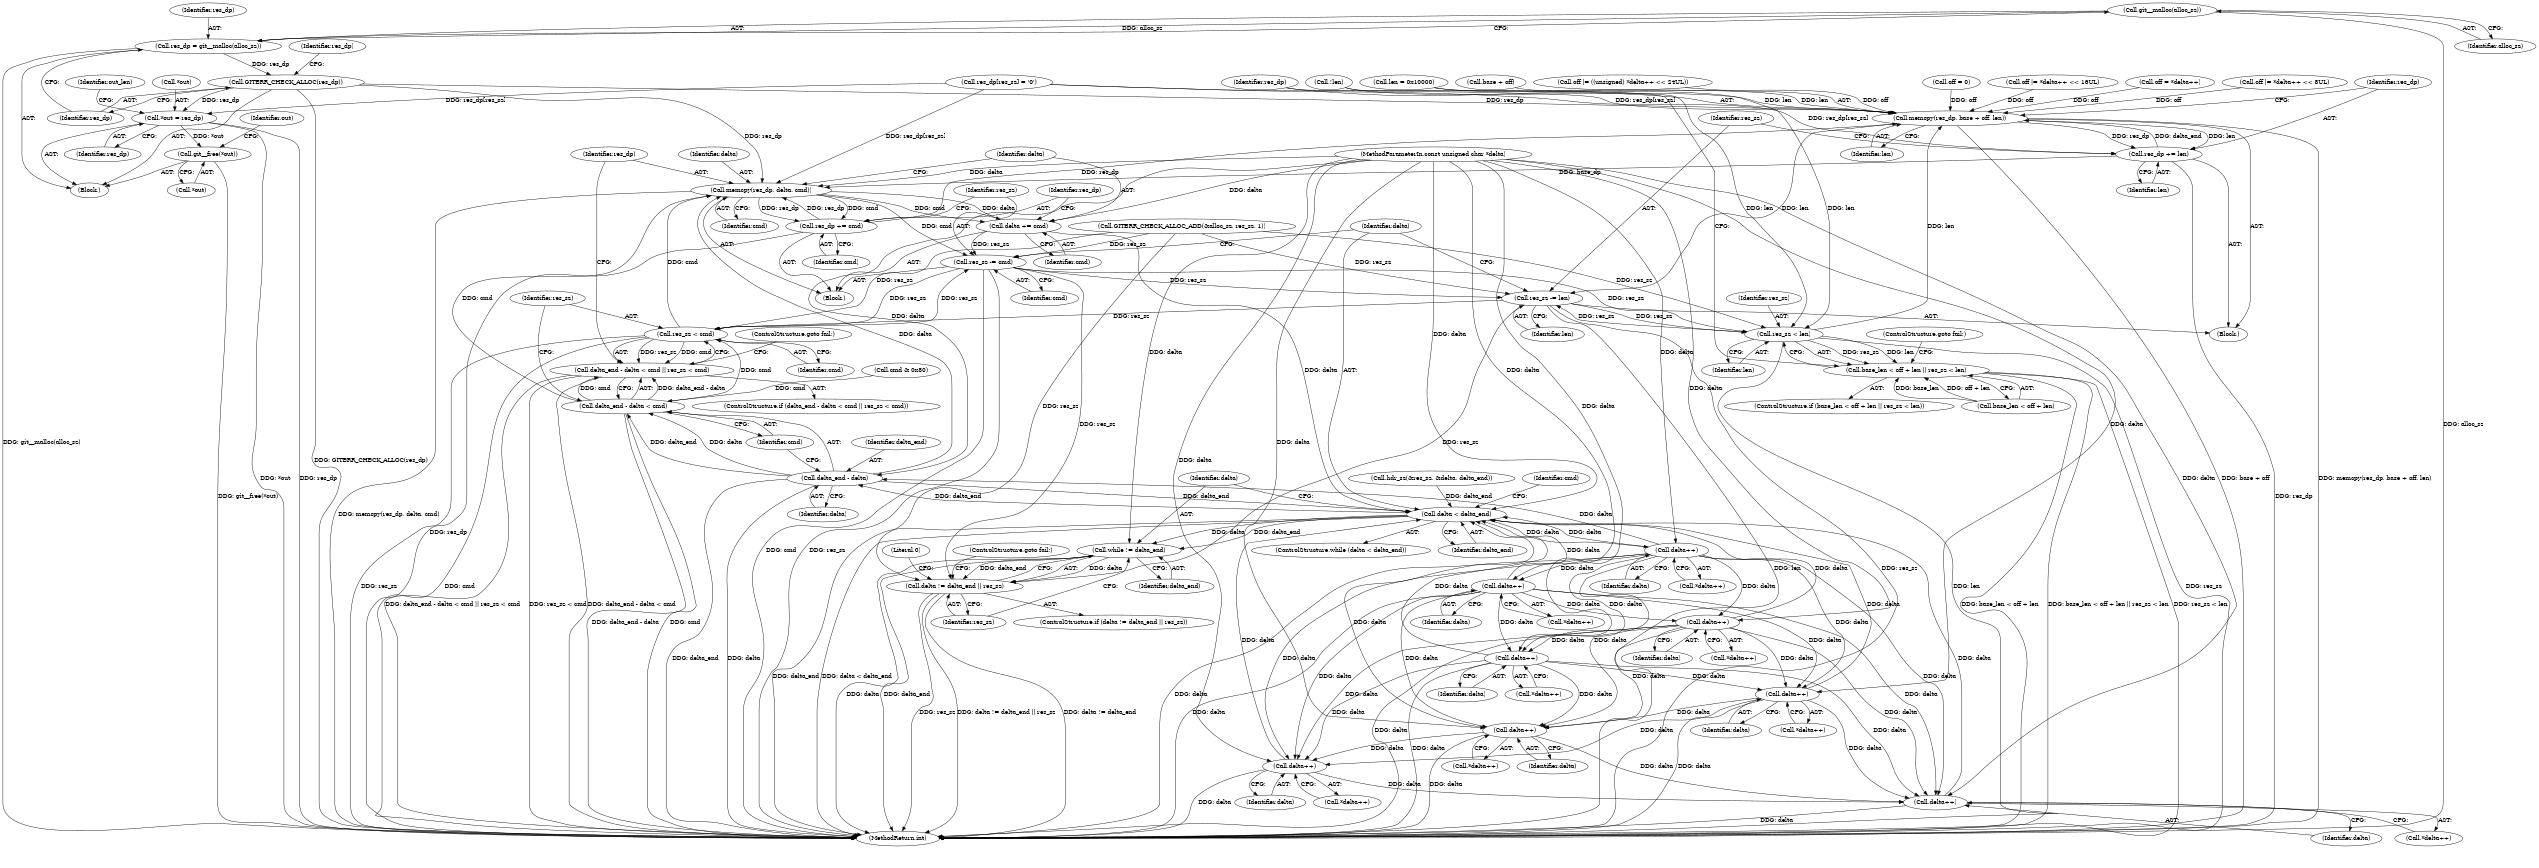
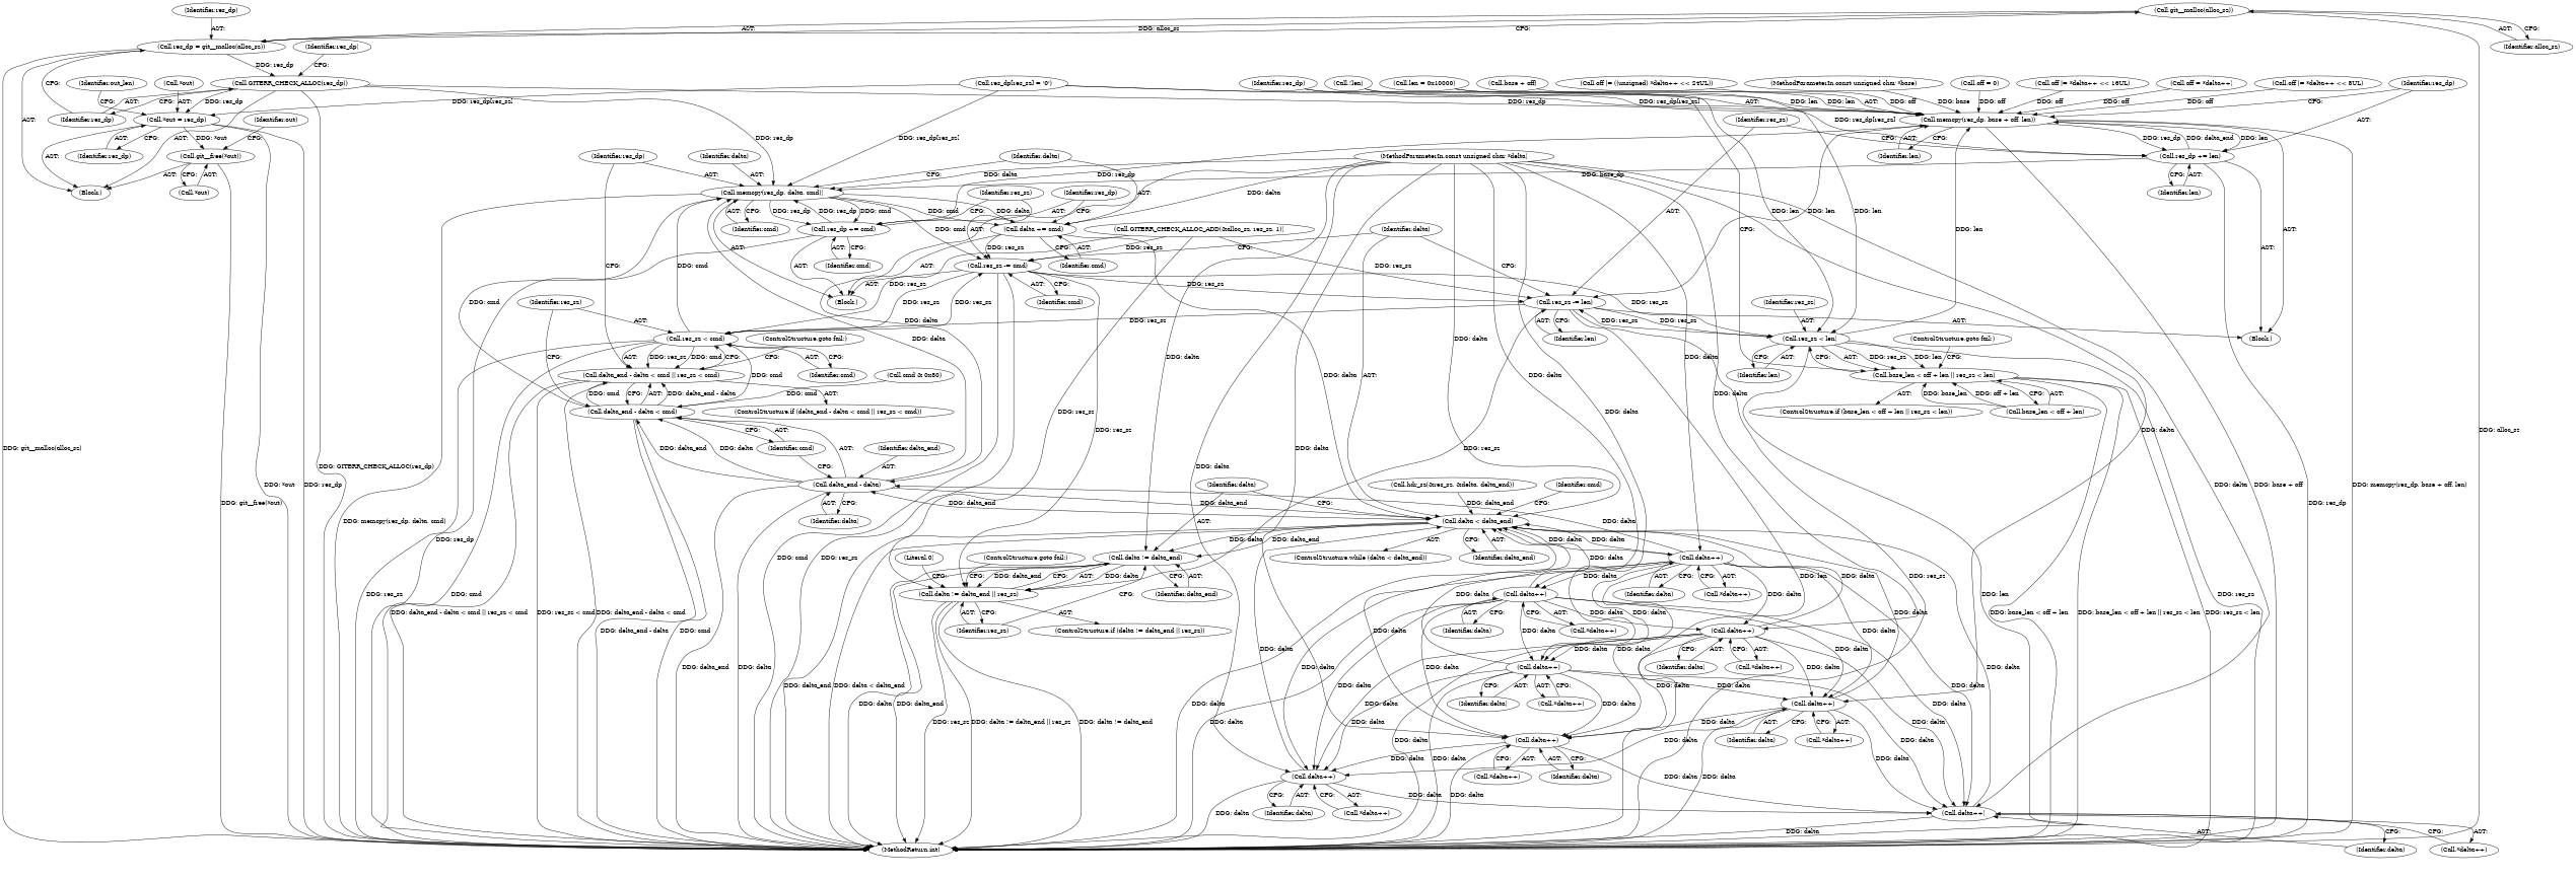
  digraph {
    n1 [label="(Call,git__malloc(alloc_sz))"]
    n2 [label="(Call,res_dp = git__malloc(alloc_sz))"]
    n3 [label="(MethodReturn,int)"]
    n4 [label="(Identifier,alloc_sz)"]
    n5 [label="(Call,GITERR_CHECK_ALLOC(res_dp))"]
    n6 [label="(Block,)"]
    n7 [label="(Call,*out = res_dp)"]
    n8 [label="(Call,memcpy(res_dp, base + off, len))"]
    n9 [label="(Call,memcpy(res_dp, delta, cmd))"]
    n10 [label="(Identifier,res_dp)"]
    n11 [label="(Call,git__free(*out))"]
    n12 [label="(Identifier,res_dp)"]
    n13 [label="(Call,res_dp += len)"]
    n14 [label="(Call,res_sz -= len)"]
    n15 [label="(Identifier,len)"]
    n16 [label="(Block,)"]
    n17 [label="(Call,delta += cmd)"]
    n18 [label="(Call,res_sz -= cmd)"]
    n19 [label="(Call,res_dp += cmd)"]
    n20 [label="(Block,)"]
    n21 [label="(Identifier,cmd)"]
    n22 [label="(Call,*out)"]
    n23 [label="(Identifier,len)"]
    n24 [label="(Call,res_sz < cmd)"]
    n25 [label="(Call,res_sz < len)"]
    n26 [label="(Call,delta != delta_end || res_sz)"]
    n27 [label="(Identifier,len)"]
    n28 [label="(Call,delta < delta_end)"]
    n29 [label="(Identifier,cmd)"]
    n30 [label="(Identifier,cmd)"]
    n31 [label="(Identifier,cmd)"]
    n32 [label="(Call,delta++)"]
    n33 [label="(Call,delta_end - delta)"]
-   n34 [label="(Call,while != delta_end)"]
+   n34 [label="(Call,delta != delta_end)"]
    n35 [label="(ControlStructure,while (delta < delta_end))"]
    n36 [label="(Identifier,delta_end)"]
    n37 [label="(Call,delta++)"]
    n38 [label="(Call,delta++)"]
    n39 [label="(Call,delta++)"]
    n40 [label="(Call,delta++)"]
    n41 [label="(Call,delta++)"]
    n42 [label="(Call,delta++)"]
    n43 [label="(Call,delta++)"]
    n44 [label="(Identifier,delta)"]
    n45 [label="(Call,*delta++)"]
    n46 [label="(Call,delta_end - delta < cmd)"]
    n47 [label="(Identifier,delta)"]
    n48 [label="(Identifier,delta_end)"]
    n49 [label="(Call,*delta++)"]
    n50 [label="(Identifier,delta)"]
    n51 [label="(Identifier,delta)"]
    n52 [label="(Call,*delta++)"]
    n53 [label="(Identifier,delta)"]
    n54 [label="(Call,*delta++)"]
    n55 [label="(Identifier,delta)"]
    n56 [label="(Call,*delta++)"]
    n57 [label="(Call,*delta++)"]
    n58 [label="(Identifier,delta)"]
    n59 [label="(Call,*delta++)"]
    n60 [label="(Identifier,delta)"]
    n61 [label="(Identifier,delta)"]
    n62 [label="(Call,*delta++)"]
    n63 [label="(Call,delta_end - delta < cmd || res_sz < cmd)"]
    n64 [label="(Identifier,cmd)"]
    n65 [label="(ControlStructure,if (delta_end - delta < cmd || res_sz < cmd))"]
    n66 [label="(Identifier,cmd)"]
    n67 [label="(Call,base_len < off + len || res_sz < len)"]
    n68 [label="(Identifier,len)"]
    n69 [label="(ControlStructure,if (delta != delta_end || res_sz))"]
    n70 [label="(Identifier,res_sz)"]
    n71 [label="(Call,base_len < off + len)"]
    n72 [label="(ControlStructure,if (base_len < off + len || res_sz < len))"]
    n73 [label="(Call,len = 0x10000)"]
    n74 [label="(Identifier,delta_end)"]
    n75 [label="(Call,!len)"]
    n76 [label="(Identifier,res_sz)"]
    n77 [label="(Identifier,res_dp)"]
    n78 [label="(Identifier,res_dp)"]
    n79 [label="(Identifier,delta)"]
    n80 [label="(Call,off |= *delta++ << 8UL)"]
    n81 [label="(Identifier,res_dp)"]
    n82 [label="(Identifier,delta)"]
    n83 [label="(Call,res_dp[res_sz] = '\0')"]
    n84 [label="(MethodParameterIn,const unsigned char *delta)"]
    n85 [label="(Call,base + off)"]
    n86 [label="(Identifier,res_dp)"]
    n87 [label="(Identifier,delta)"]
    n88 [label="(Identifier,res_sz)"]
    n89 [label="(Call,off |= ((unsigned) *delta++ << 24UL))"]
    n90 [label="(Identifier,res_sz)"]
    n91 [label="(ControlStructure,goto fail;)"]
    n92 [label="(Call,*out)"]
+   n93 [label="(MethodParameterIn,const unsigned char *base)"]
    n94 [label="(Identifier,delta)"]
    n95 [label="(Call,hdr_sz(&res_sz, &delta, delta_end))"]
    n96 [label="(Identifier,out)"]
    n97 [label="(Identifier,cmd)"]
    n98 [label="(Call,GITERR_CHECK_ALLOC_ADD(&alloc_sz, res_sz, 1))"]
    n99 [label="(Identifier,out_len)"]
    n100 [label="(Identifier,res_dp)"]
    n101 [label="(ControlStructure,goto fail;)"]
    n102 [label="(Identifier,res_sz)"]
    n103 [label="(ControlStructure,goto fail;)"]
    n104 [label="(Call,off = 0)"]
    n105 [label="(Call,cmd & 0x80)"]
    n106 [label="(Call,off |= *delta++ << 16UL)"]
    n107 [label="(Literal,0)"]
    n108 [label="(Call,off = *delta++)"]
    n109 [label="(Identifier,res_dp)"]
    n1 -> n2 [label="AST: "]
    n1 -> n2 [label="DDG: alloc_sz"]
    n1 -> n3 [label="DDG: alloc_sz"]
    n1 -> n4 [label="CFG: "]
    n2 -> n1 [label="CFG: "]
    n2 -> n3 [label="DDG: git__malloc(alloc_sz)"]
    n2 -> n5 [label="DDG: res_dp"]
    n2 -> n6 [label="AST: "]
    n4 -> n1 [label="AST: "]
    n5 -> n3 [label="DDG: GITERR_CHECK_ALLOC(res_dp)"]
    n5 -> n6 [label="AST: "]
    n5 -> n7 [label="DDG: res_dp"]
    n5 -> n8 [label="DDG: res_dp"]
    n5 -> n9 [label="DDG: res_dp"]
    n5 -> n10 [label="CFG: "]
    n7 -> n3 [label="DDG: res_dp"]
    n7 -> n3 [label="DDG: *out"]
    n7 -> n6 [label="AST: "]
    n7 -> n11 [label="DDG: *out"]
    n7 -> n12 [label="CFG: "]
    n8 -> n3 [label="DDG: memcpy(res_dp, base + off, len)"]
    n8 -> n3 [label="DDG: base + off"]
    n8 -> n13 [label="DDG: len"]
    n8 -> n13 [label="DDG: res_dp"]
    n8 -> n14 [label="DDG: len"]
    n8 -> n15 [label="CFG: "]
    n8 -> n16 [label="AST: "]
    n9 -> n3 [label="DDG: memcpy(res_dp, delta, cmd)"]
    n9 -> n17 [label="DDG: cmd"]
    n9 -> n17 [label="DDG: delta"]
    n9 -> n18 [label="DDG: cmd"]
    n9 -> n19 [label="DDG: cmd"]
    n9 -> n19 [label="DDG: res_dp"]
    n9 -> n20 [label="AST: "]
    n9 -> n21 [label="CFG: "]
    n10 -> n2 [label="CFG: "]
    n10 -> n5 [label="AST: "]
    n11 -> n3 [label="DDG: git__free(*out)"]
    n11 -> n6 [label="AST: "]
    n11 -> n22 [label="CFG: "]
    n12 -> n7 [label="AST: "]
    n13 -> n3 [label="DDG: res_dp"]
    n13 -> n8 [label="DDG: delta_end"]
    n13 -> n9 [label="DDG: base_dp"]
    n13 -> n16 [label="AST: "]
    n13 -> n23 [label="CFG: "]
    n14 -> n3 [label="DDG: res_sz"]
    n14 -> n3 [label="DDG: len"]
    n14 -> n16 [label="AST: "]
    n14 -> n24 [label="DDG: res_sz"]
    n14 -> n25 [label="DDG: res_sz"]
    n14 -> n26 [label="DDG: res_sz"]
    n14 -> n27 [label="CFG: "]
    n15 -> n8 [label="AST: "]
    n17 -> n18 [label="DDG: res_sz"]
    n17 -> n20 [label="AST: "]
    n17 -> n28 [label="DDG: delta"]
    n17 -> n29 [label="CFG: "]
    n18 -> n3 [label="DDG: res_sz"]
    n18 -> n3 [label="DDG: cmd"]
    n18 -> n14 [label="DDG: res_sz"]
    n18 -> n20 [label="AST: "]
    n18 -> n24 [label="DDG: res_sz"]
    n18 -> n25 [label="DDG: res_sz"]
    n18 -> n26 [label="DDG: res_sz"]
    n18 -> n30 [label="CFG: "]
    n19 -> n3 [label="DDG: res_dp"]
    n19 -> n8 [label="DDG: res_dp"]
    n19 -> n9 [label="DDG: res_dp"]
    n19 -> n20 [label="AST: "]
    n19 -> n31 [label="CFG: "]
    n21 -> n9 [label="AST: "]
    n22 -> n11 [label="AST: "]
    n23 -> n13 [label="AST: "]
    n24 -> n3 [label="DDG: cmd"]
    n24 -> n3 [label="DDG: res_sz"]
    n24 -> n9 [label="DDG: cmd"]
    n24 -> n18 [label="DDG: res_sz"]
    n24 -> n63 [label="AST: "]
    n24 -> n63 [label="DDG: res_sz"]
    n24 -> n63 [label="DDG: cmd"]
    n24 -> n66 [label="CFG: "]
    n25 -> n3 [label="DDG: len"]
    n25 -> n3 [label="DDG: res_sz"]
    n25 -> n8 [label="DDG: len"]
    n25 -> n14 [label="DDG: res_sz"]
    n25 -> n67 [label="AST: "]
    n25 -> n67 [label="DDG: res_sz"]
    n25 -> n67 [label="DDG: len"]
    n25 -> n68 [label="CFG: "]
    n26 -> n3 [label="DDG: delta != delta_end"]
    n26 -> n3 [label="DDG: delta != delta_end || res_sz"]
    n26 -> n3 [label="DDG: res_sz"]
    n26 -> n34 [label="CFG: "]
    n26 -> n69 [label="AST: "]
    n26 -> n70 [label="CFG: "]
    n27 -> n14 [label="AST: "]
    n28 -> n3 [label="DDG: delta < delta_end"]
    n28 -> n3 [label="DDG: delta_end"]
    n28 -> n32 [label="DDG: delta"]
    n28 -> n33 [label="DDG: delta_end"]
    n28 -> n34 [label="DDG: delta"]
    n28 -> n34 [label="DDG: delta_end"]
    n28 -> n35 [label="AST: "]
    n28 -> n36 [label="CFG: "]
    n29 -> n17 [label="AST: "]
    n30 -> n18 [label="AST: "]
    n31 -> n19 [label="AST: "]
    n32 -> n3 [label="DDG: delta"]
    n32 -> n28 [label="DDG: delta"]
    n32 -> n33 [label="DDG: delta"]
    n32 -> n37 [label="DDG: delta"]
    n32 -> n38 [label="DDG: delta"]
    n32 -> n39 [label="DDG: delta"]
    n32 -> n40 [label="DDG: delta"]
    n32 -> n41 [label="DDG: delta"]
    n32 -> n42 [label="DDG: delta"]
    n32 -> n43 [label="DDG: delta"]
    n32 -> n44 [label="CFG: "]
    n32 -> n45 [label="AST: "]
    n33 -> n3 [label="DDG: delta_end"]
    n33 -> n3 [label="DDG: delta"]
    n33 -> n9 [label="DDG: delta"]
    n33 -> n28 [label="DDG: delta_end"]
    n33 -> n46 [label="AST: "]
    n33 -> n46 [label="DDG: delta_end"]
    n33 -> n46 [label="DDG: delta"]
    n33 -> n47 [label="CFG: "]
    n34 -> n3 [label="DDG: delta_end"]
    n34 -> n3 [label="DDG: delta"]
    n34 -> n26 [label="AST: "]
    n34 -> n26 [label="DDG: delta"]
    n34 -> n26 [label="DDG: delta_end"]
    n34 -> n48 [label="CFG: "]
    n36 -> n28 [label="AST: "]
    n37 -> n3 [label="DDG: delta"]
    n37 -> n28 [label="DDG: delta"]
    n37 -> n38 [label="DDG: delta"]
    n37 -> n39 [label="DDG: delta"]
    n37 -> n40 [label="DDG: delta"]
    n37 -> n41 [label="DDG: delta"]
    n37 -> n42 [label="DDG: delta"]
    n37 -> n43 [label="DDG: delta"]
    n37 -> n49 [label="AST: "]
    n37 -> n50 [label="CFG: "]
    n38 -> n3 [label="DDG: delta"]
    n38 -> n28 [label="DDG: delta"]
    n38 -> n39 [label="DDG: delta"]
    n38 -> n40 [label="DDG: delta"]
    n38 -> n41 [label="DDG: delta"]
    n38 -> n42 [label="DDG: delta"]
    n38 -> n43 [label="DDG: delta"]
    n38 -> n51 [label="CFG: "]
    n38 -> n52 [label="AST: "]
    n39 -> n3 [label="DDG: delta"]
    n39 -> n28 [label="DDG: delta"]
    n39 -> n40 [label="DDG: delta"]
    n39 -> n41 [label="DDG: delta"]
    n39 -> n42 [label="DDG: delta"]
    n39 -> n43 [label="DDG: delta"]
    n39 -> n53 [label="CFG: "]
    n39 -> n54 [label="AST: "]
    n40 -> n3 [label="DDG: delta"]
    n40 -> n28 [label="DDG: delta"]
    n40 -> n41 [label="DDG: delta"]
    n40 -> n42 [label="DDG: delta"]
    n40 -> n43 [label="DDG: delta"]
    n40 -> n55 [label="CFG: "]
    n40 -> n56 [label="AST: "]
    n41 -> n3 [label="DDG: delta"]
    n41 -> n28 [label="DDG: delta"]
    n41 -> n42 [label="DDG: delta"]
    n41 -> n43 [label="DDG: delta"]
    n41 -> n57 [label="AST: "]
    n41 -> n58 [label="CFG: "]
    n42 -> n3 [label="DDG: delta"]
    n42 -> n28 [label="DDG: delta"]
    n42 -> n43 [label="DDG: delta"]
    n42 -> n59 [label="AST: "]
    n42 -> n60 [label="CFG: "]
    n43 -> n3 [label="DDG: delta"]
    n43 -> n28 [label="DDG: delta"]
    n43 -> n61 [label="CFG: "]
    n43 -> n62 [label="AST: "]
    n44 -> n32 [label="AST: "]
    n45 -> n32 [label="CFG: "]
    n46 -> n3 [label="DDG: cmd"]
    n46 -> n3 [label="DDG: delta_end - delta"]
    n46 -> n9 [label="DDG: cmd"]
    n46 -> n24 [label="DDG: cmd"]
    n46 -> n63 [label="AST: "]
    n46 -> n63 [label="DDG: delta_end - delta"]
    n46 -> n63 [label="DDG: cmd"]
    n46 -> n64 [label="CFG: "]
    n47 -> n33 [label="AST: "]
    n48 -> n34 [label="AST: "]
    n49 -> n37 [label="CFG: "]
    n50 -> n37 [label="AST: "]
    n51 -> n38 [label="AST: "]
    n52 -> n38 [label="CFG: "]
    n53 -> n39 [label="AST: "]
    n54 -> n39 [label="CFG: "]
    n55 -> n40 [label="AST: "]
    n56 -> n40 [label="CFG: "]
    n57 -> n41 [label="CFG: "]
    n58 -> n41 [label="AST: "]
    n59 -> n42 [label="CFG: "]
    n60 -> n42 [label="AST: "]
    n61 -> n43 [label="AST: "]
    n62 -> n43 [label="CFG: "]
    n63 -> n3 [label="DDG: res_sz < cmd"]
    n63 -> n3 [label="DDG: delta_end - delta < cmd"]
    n63 -> n3 [label="DDG: delta_end - delta < cmd || res_sz < cmd"]
    n63 -> n24 [label="CFG: "]
    n63 -> n46 [label="CFG: "]
    n63 -> n65 [label="AST: "]
    n64 -> n33 [label="CFG: "]
    n64 -> n46 [label="AST: "]
    n66 -> n24 [label="AST: "]
    n67 -> n3 [label="DDG: base_len < off + len || res_sz < len"]
    n67 -> n3 [label="DDG: res_sz < len"]
    n67 -> n3 [label="DDG: base_len < off + len"]
    n67 -> n25 [label="CFG: "]
    n67 -> n71 [label="CFG: "]
    n67 -> n72 [label="AST: "]
    n68 -> n25 [label="AST: "]
    n70 -> n26 [label="AST: "]
    n70 -> n34 [label="CFG: "]
    n71 -> n67 [label="AST: "]
    n71 -> n67 [label="DDG: base_len"]
    n71 -> n67 [label="DDG: off + len"]
    n73 -> n8 [label="DDG: len"]
    n73 -> n25 [label="DDG: len"]
    n74 -> n33 [label="AST: "]
    n75 -> n8 [label="DDG: len"]
    n75 -> n25 [label="DDG: len"]
    n76 -> n18 [label="AST: "]
    n76 -> n19 [label="CFG: "]
    n77 -> n5 [label="CFG: "]
    n78 -> n8 [label="CFG: "]
    n78 -> n13 [label="AST: "]
    n79 -> n28 [label="CFG: "]
    n79 -> n34 [label="AST: "]
    n80 -> n8 [label="DDG: off"]
    n81 -> n9 [label="AST: "]
    n81 -> n63 [label="CFG: "]
    n82 -> n9 [label="AST: "]
    n83 -> n7 [label="DDG: res_dp[res_sz]"]
    n83 -> n8 [label="DDG: res_dp[res_sz]"]
    n83 -> n9 [label="DDG: res_dp[res_sz]"]
    n83 -> n13 [label="DDG: res_dp[res_sz]"]
    n84 -> n9 [label="DDG: delta"]
    n84 -> n17 [label="DDG: delta"]
    n84 -> n28 [label="DDG: delta"]
    n84 -> n32 [label="DDG: delta"]
    n84 -> n33 [label="DDG: delta"]
    n84 -> n34 [label="DDG: delta"]
    n84 -> n37 [label="DDG: delta"]
    n84 -> n38 [label="DDG: delta"]
    n84 -> n39 [label="DDG: delta"]
    n84 -> n40 [label="DDG: delta"]
    n84 -> n41 [label="DDG: delta"]
    n84 -> n42 [label="DDG: delta"]
    n84 -> n43 [label="DDG: delta"]
    n85 -> n8 [label="AST: "]
    n86 -> n17 [label="CFG: "]
    n86 -> n19 [label="AST: "]
    n87 -> n14 [label="CFG: "]
    n87 -> n18 [label="CFG: "]
    n87 -> n28 [label="AST: "]
    n88 -> n24 [label="AST: "]
    n88 -> n46 [label="CFG: "]
    n89 -> n8 [label="DDG: off"]
    n90 -> n25 [label="AST: "]
    n91 -> n67 [label="CFG: "]
    n92 -> n7 [label="AST: "]
+   n93 -> n8 [label="DDG: base"]
    n94 -> n9 [label="CFG: "]
    n94 -> n17 [label="AST: "]
    n95 -> n28 [label="DDG: delta_end"]
    n96 -> n11 [label="CFG: "]
    n97 -> n28 [label="CFG: "]
    n98 -> n14 [label="DDG: res_sz"]
    n98 -> n18 [label="DDG: res_sz"]
    n98 -> n24 [label="DDG: res_sz"]
-   n98 -> n25 [label="DDG: res_sz"]
    n98 -> n26 [label="DDG: res_sz"]
    n99 -> n7 [label="CFG: "]
    n100 -> n8 [label="AST: "]
    n100 -> n67 [label="CFG: "]
    n101 -> n26 [label="CFG: "]
    n102 -> n13 [label="CFG: "]
    n102 -> n14 [label="AST: "]
    n103 -> n63 [label="CFG: "]
    n104 -> n8 [label="DDG: off"]
    n105 -> n46 [label="DDG: cmd"]
    n106 -> n8 [label="DDG: off"]
    n107 -> n26 [label="CFG: "]
    n108 -> n8 [label="DDG: off"]
    n109 -> n2 [label="AST: "]
  }
